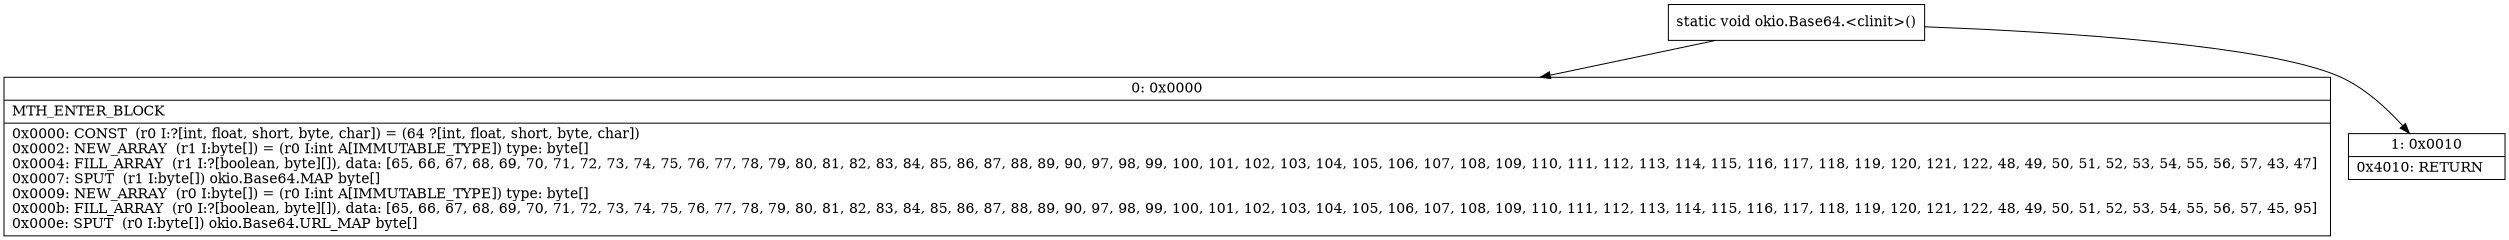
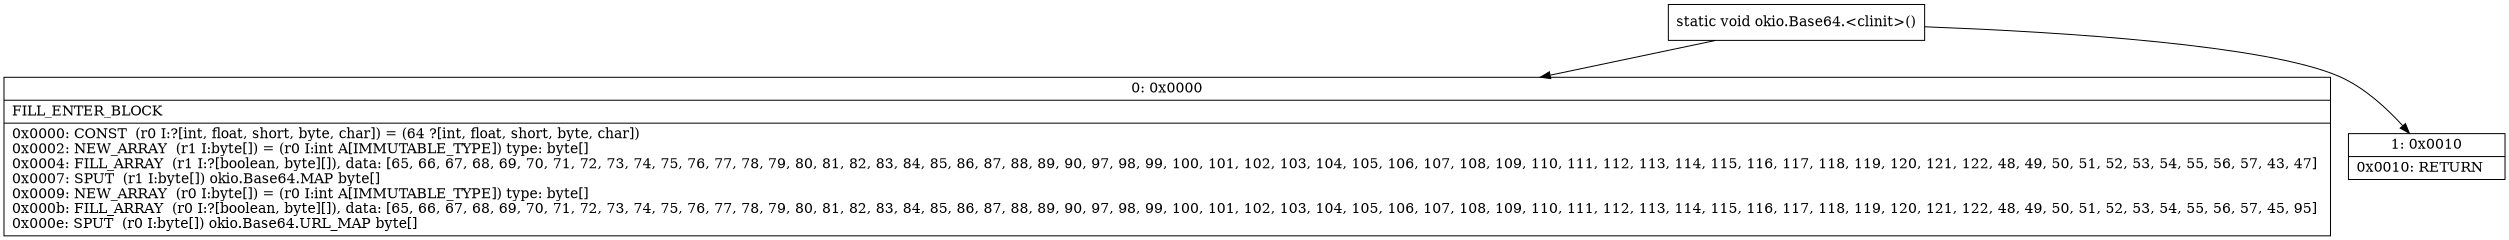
  digraph {
    fontname="DejaVu Serif"
    node [fontname="DejaVu Serif" shape=record]
    edge [fontname="DejaVu Serif"]
-   n1 [label="{0\:\ 0x0000|MTH_ENTER_BLOCK\l|0x0000: CONST  (r0 I:?[int, float, short, byte, char]) = (64 ?[int, float, short, byte, char]) \l0x0002: NEW_ARRAY  (r1 I:byte[]) = (r0 I:int A[IMMUTABLE_TYPE]) type: byte[] \l0x0004: FILL_ARRAY  (r1 I:?[boolean, byte][]), data: [65, 66, 67, 68, 69, 70, 71, 72, 73, 74, 75, 76, 77, 78, 79, 80, 81, 82, 83, 84, 85, 86, 87, 88, 89, 90, 97, 98, 99, 100, 101, 102, 103, 104, 105, 106, 107, 108, 109, 110, 111, 112, 113, 114, 115, 116, 117, 118, 119, 120, 121, 122, 48, 49, 50, 51, 52, 53, 54, 55, 56, 57, 43, 47] \l0x0007: SPUT  (r1 I:byte[]) okio.Base64.MAP byte[] \l0x0009: NEW_ARRAY  (r0 I:byte[]) = (r0 I:int A[IMMUTABLE_TYPE]) type: byte[] \l0x000b: FILL_ARRAY  (r0 I:?[boolean, byte][]), data: [65, 66, 67, 68, 69, 70, 71, 72, 73, 74, 75, 76, 77, 78, 79, 80, 81, 82, 83, 84, 85, 86, 87, 88, 89, 90, 97, 98, 99, 100, 101, 102, 103, 104, 105, 106, 107, 108, 109, 110, 111, 112, 113, 114, 115, 116, 117, 118, 119, 120, 121, 122, 48, 49, 50, 51, 52, 53, 54, 55, 56, 57, 45, 95] \l0x000e: SPUT  (r0 I:byte[]) okio.Base64.URL_MAP byte[] \l}"]
-   n2 [label="{1\:\ 0x0010|0x4010: RETURN   \l}"]
+   n1 [label="{0\:\ 0x0000|FILL_ENTER_BLOCK\l|0x0000: CONST  (r0 I:?[int, float, short, byte, char]) = (64 ?[int, float, short, byte, char]) \l0x0002: NEW_ARRAY  (r1 I:byte[]) = (r0 I:int A[IMMUTABLE_TYPE]) type: byte[] \l0x0004: FILL_ARRAY  (r1 I:?[boolean, byte][]), data: [65, 66, 67, 68, 69, 70, 71, 72, 73, 74, 75, 76, 77, 78, 79, 80, 81, 82, 83, 84, 85, 86, 87, 88, 89, 90, 97, 98, 99, 100, 101, 102, 103, 104, 105, 106, 107, 108, 109, 110, 111, 112, 113, 114, 115, 116, 117, 118, 119, 120, 121, 122, 48, 49, 50, 51, 52, 53, 54, 55, 56, 57, 43, 47] \l0x0007: SPUT  (r1 I:byte[]) okio.Base64.MAP byte[] \l0x0009: NEW_ARRAY  (r0 I:byte[]) = (r0 I:int A[IMMUTABLE_TYPE]) type: byte[] \l0x000b: FILL_ARRAY  (r0 I:?[boolean, byte][]), data: [65, 66, 67, 68, 69, 70, 71, 72, 73, 74, 75, 76, 77, 78, 79, 80, 81, 82, 83, 84, 85, 86, 87, 88, 89, 90, 97, 98, 99, 100, 101, 102, 103, 104, 105, 106, 107, 108, 109, 110, 111, 112, 113, 114, 115, 116, 117, 118, 119, 120, 121, 122, 48, 49, 50, 51, 52, 53, 54, 55, 56, 57, 45, 95] \l0x000e: SPUT  (r0 I:byte[]) okio.Base64.URL_MAP byte[] \l}"]
+   n2 [label="{1\:\ 0x0010|0x0010: RETURN   \l}"]
    n3 [label="{static void okio.Base64.\<clinit\>() }"]
    n3 -> n1
    n3 -> n2
  }
